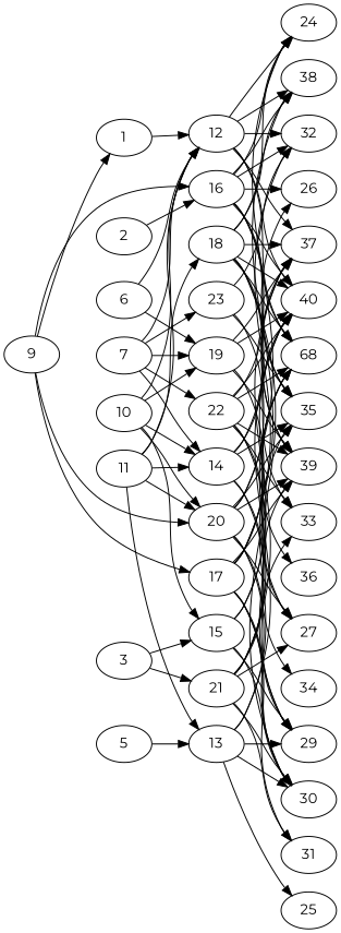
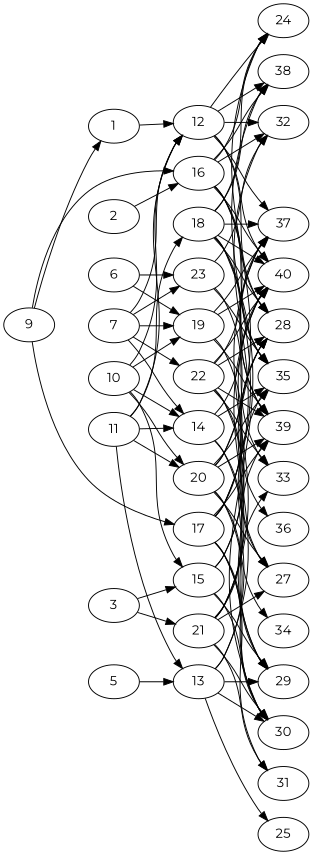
  digraph {
    fontname=Montserrat
    rankdir=LR
    node [alpha=0.08 fontname=Montserrat]
    edge [fontname=Montserrat]
    1 [expect_size=17380352]
    12 [alpha=0.14 expect_size=46527488]
    24 [alpha=0.14 expect_size=45466624]
-   28 [alpha=0.01 expect_size=39371776 label=68]
+   28 [alpha=0.01 expect_size=39371776]
    32 [expect_size=27936768]
    37 [alpha=0.16 expect_size=41084928]
    38 [alpha=0.10 expect_size=6725632]
    40 [alpha=0.01 expect_size=18722816]
    2 [alpha=0.12 expect_size=17864704]
    16 [alpha=0.04 expect_size=50913280]
    35 [alpha=0.06 expect_size=9023488]
-   26 [alpha=0.04 expect_size=13527040]
    39 [alpha=0.16 expect_size=7959552]
    3 [alpha=0.02 expect_size=16508928]
    15 [alpha=0.02 expect_size=50310144]
    21 [alpha=0.13 expect_size=35270656]
    29 [alpha=0.05 expect_size=41996288]
    30 [alpha=0.00 expect_size=21334016]
    27 [alpha=0.05 expect_size=23740416]
    31 [alpha=0.05 expect_size=44059648]
    33 [alpha=0.20 expect_size=32775168]
    17 [alpha=0.07 expect_size=18686976]
    18 [alpha=0.01 expect_size=19828736]
    5 [alpha=0.00 expect_size=44507136]
    13 [alpha=0.03 expect_size=27788288]
    25 [alpha=0.09 expect_size=8698880]
    6 [alpha=0.06 expect_size=51671040]
    19 [alpha=0.11 expect_size=35651584]
    23 [alpha=0.16 expect_size=37881856]
    7 [alpha=0.00 expect_size=20321280]
    14 [alpha=0.04 expect_size=32448512]
    22 [alpha=0.02 expect_size=51409920]
    36 [expect_size=31148032]
    9 [alpha=0.06 expect_size=26366976]
    20 [alpha=0.10 expect_size=48642048]
    34 [alpha=0.03 expect_size=22653952]
    10 [alpha=0.14 expect_size=32792576]
    11 [alpha=0.07 expect_size=27049984]
    1 -> 12
    12 -> 24
    12 -> 28
    12 -> 32
    12 -> 37
    12 -> 38
    12 -> 40
    2 -> 16
    16 -> 24
    16 -> 28
    16 -> 32
    16 -> 38
    16 -> 40
    16 -> 35
-   16 -> 26
    16 -> 39
    3 -> 15
    3 -> 21
    15 -> 28
    15 -> 40
    15 -> 29
    15 -> 30
    21 -> 28
    21 -> 37
    21 -> 39
    21 -> 30
    21 -> 27
    21 -> 31
    21 -> 33
    17 -> 28
    17 -> 32
    17 -> 38
    17 -> 39
    17 -> 29
    17 -> 30
    17 -> 31
    18 -> 24
    18 -> 28
    18 -> 37
    18 -> 38
    18 -> 40
    18 -> 35
    18 -> 39
    18 -> 30
    5 -> 13
    13 -> 40
    13 -> 35
    13 -> 29
    13 -> 30
    13 -> 25
    6 -> 19
-   6 -> 12
+   6 -> 23
    19 -> 37
    19 -> 40
    19 -> 39
    19 -> 27
    23 -> 32
    23 -> 35
    23 -> 33
    7 -> 12
    7 -> 19
    7 -> 23
    7 -> 14
    7 -> 22
    14 -> 40
    14 -> 35
-   14 -> 26
    14 -> 29
    14 -> 27
    22 -> 28
    22 -> 37
    22 -> 40
    22 -> 39
    22 -> 29
    22 -> 33
    22 -> 36
    9 -> 1
    9 -> 16
    9 -> 17
-   9 -> 20
    20 -> 24
    20 -> 37
    20 -> 35
    20 -> 39
    20 -> 30
    20 -> 27
    20 -> 34
    10 -> 12
    10 -> 15
    10 -> 19
    10 -> 14
    10 -> 20
    11 -> 12
    11 -> 18
    11 -> 13
    11 -> 14
    11 -> 20
  }
